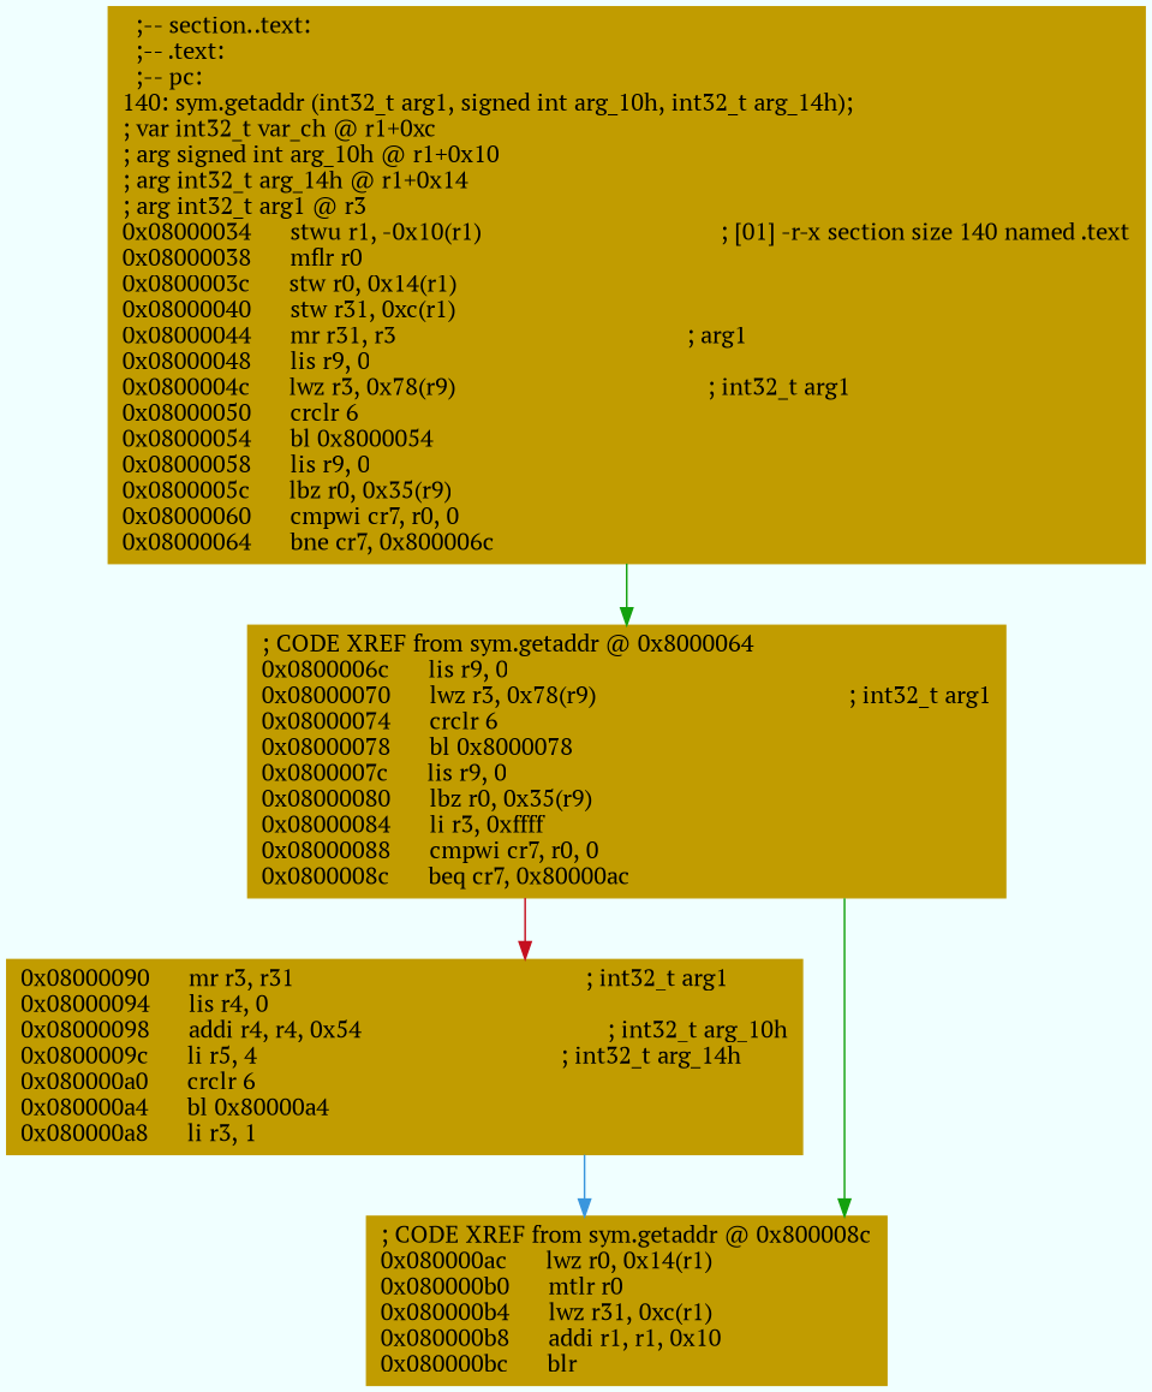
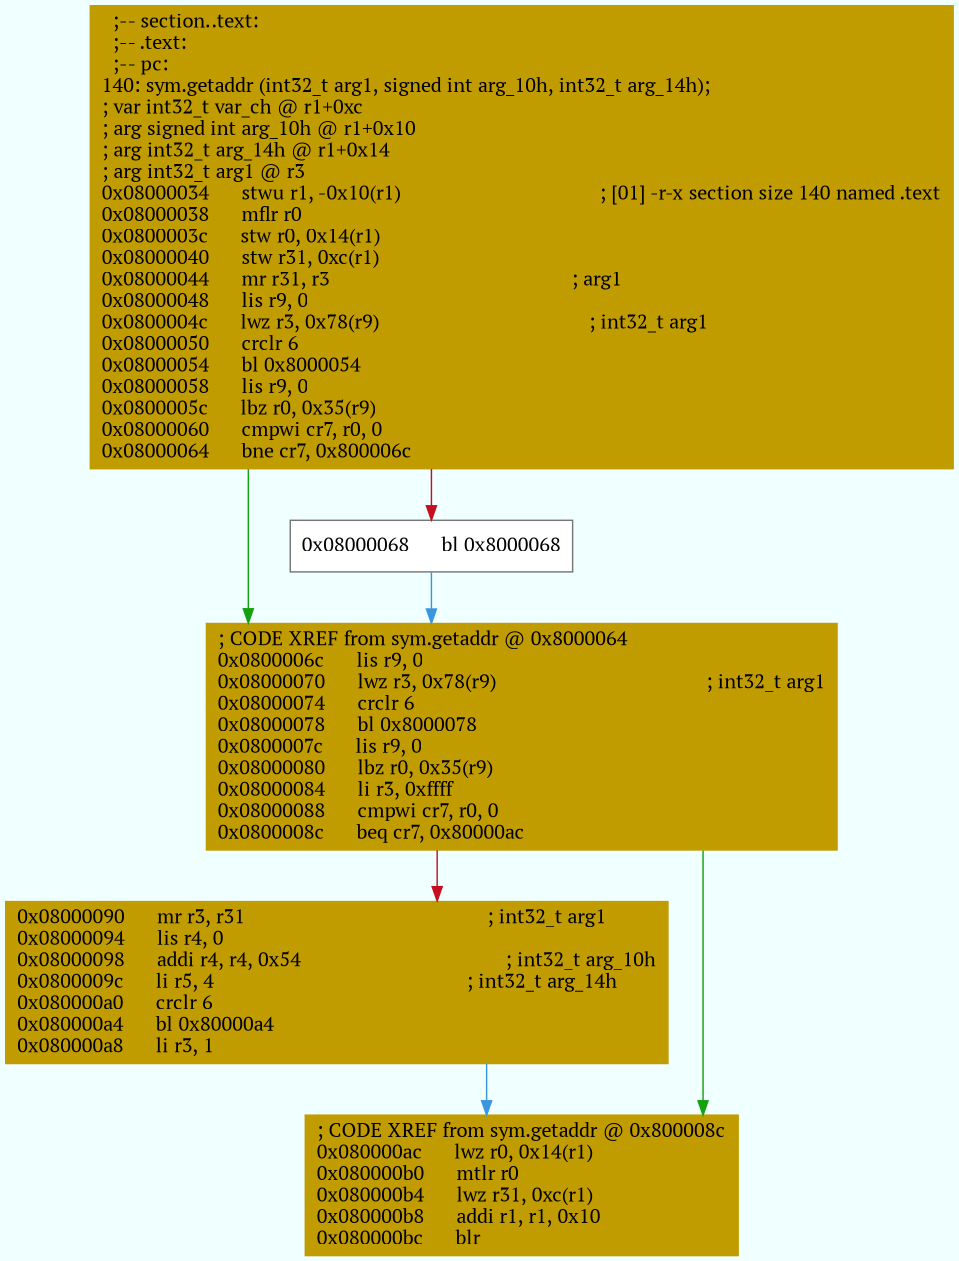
  digraph {
    bgcolor=azure
    fontname="PT Serif"
    fontsize=8
    splines=ortho
    node [color="#c19c00" fillcolor="#c19c00" fontname="PT Serif" shape=box style=filled]
    edge [arrowhead=normal color="#c50f1f" fontname="PT Serif"]
    n1 [label="  ;-- section..text:\l  ;-- .text:\l  ;-- pc:\l140: sym.getaddr (int32_t arg1, signed int arg_10h, int32_t arg_14h);\l; var int32_t var_ch @ r1+0xc\l; arg signed int arg_10h @ r1+0x10\l; arg int32_t arg_14h @ r1+0x14\l; arg int32_t arg1 @ r3\l0x08000034      stwu r1, -0x10(r1)                                     ; [01] -r-x section size 140 named .text\l0x08000038      mflr r0\l0x0800003c      stw r0, 0x14(r1)\l0x08000040      stw r31, 0xc(r1)\l0x08000044      mr r31, r3                                             ; arg1\l0x08000048      lis r9, 0\l0x0800004c      lwz r3, 0x78(r9)                                       ; int32_t arg1\l0x08000050      crclr 6\l0x08000054      bl 0x8000054\l0x08000058      lis r9, 0\l0x0800005c      lbz r0, 0x35(r9)\l0x08000060      cmpwi cr7, r0, 0\l0x08000064      bne cr7, 0x800006c\l"]
+   n2 [color="#767676" fillcolor=white label="0x08000068      bl 0x8000068\l"]
    n3 [label="; CODE XREF from sym.getaddr @ 0x8000064\l0x0800006c      lis r9, 0\l0x08000070      lwz r3, 0x78(r9)                                       ; int32_t arg1\l0x08000074      crclr 6\l0x08000078      bl 0x8000078\l0x0800007c      lis r9, 0\l0x08000080      lbz r0, 0x35(r9)\l0x08000084      li r3, 0xffff\l0x08000088      cmpwi cr7, r0, 0\l0x0800008c      beq cr7, 0x80000ac\l"]
    n4 [label="0x08000090      mr r3, r31                                             ; int32_t arg1\l0x08000094      lis r4, 0\l0x08000098      addi r4, r4, 0x54                                      ; int32_t arg_10h\l0x0800009c      li r5, 4                                               ; int32_t arg_14h\l0x080000a0      crclr 6\l0x080000a4      bl 0x80000a4\l0x080000a8      li r3, 1\l"]
    n5 [label="; CODE XREF from sym.getaddr @ 0x800008c\l0x080000ac      lwz r0, 0x14(r1)\l0x080000b0      mtlr r0\l0x080000b4      lwz r31, 0xc(r1)\l0x080000b8      addi r1, r1, 0x10\l0x080000bc      blr\l"]
+   n1 -> n2
    n1 -> n3 [color="#13a10e"]
+   n2 -> n3 [color="#3a96dd"]
    n3 -> n4
    n3 -> n5 [color="#13a10e"]
    n4 -> n5 [color="#3a96dd"]
  }
